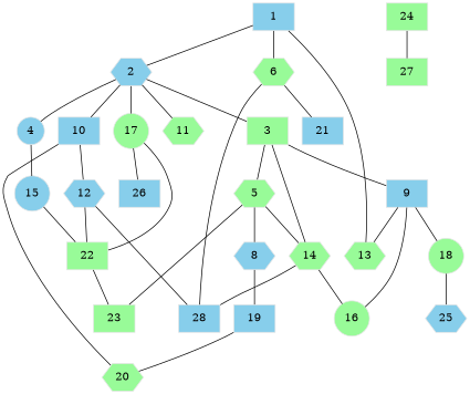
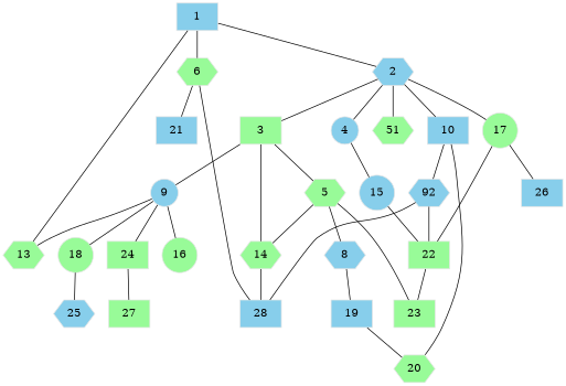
  graph {
    node [color=gray90 fillcolor=palegreen shape=box style=filled]
    edge [weight=1.0]
    2 [fillcolor=skyblue shape=hexagon]
    1 [fillcolor=skyblue]
    6 [shape=hexagon]
    13 [shape=hexagon]
    3
    4 [fillcolor=skyblue shape=circle]
    10 [fillcolor=skyblue]
-   11 [shape=hexagon]
+   11 [shape=hexagon label=51]
    17 [shape=circle]
    21 [fillcolor=skyblue]
    28 [fillcolor=skyblue]
    5 [shape=hexagon]
-   9 [fillcolor=skyblue]
+   9 [fillcolor=skyblue shape=circle]
    14 [shape=hexagon]
    15 [fillcolor=skyblue shape=circle]
-   12 [fillcolor=skyblue shape=hexagon]
+   12 [fillcolor=skyblue shape=hexagon label=92]
    20 [shape=hexagon]
    22
    26 [fillcolor=skyblue]
    8 [fillcolor=skyblue shape=hexagon]
    23
    16 [shape=circle]
    18 [shape=circle]
    24
    19 [fillcolor=skyblue]
    25 [fillcolor=skyblue shape=hexagon]
    27
    2 -- 3
    2 -- 4
    2 -- 10
    2 -- 11
    2 -- 17 [weight=2.0]
    1 -- 2
    1 -- 6
    1 -- 13
    6 -- 21
    6 -- 28
    3 -- 5
    3 -- 9 [weight=2.0]
    3 -- 14
    4 -- 15
    10 -- 12
    10 -- 20
    17 -- 22
    17 -- 26
    5 -- 14
    5 -- 8 [weight=2.0]
    5 -- 23
    9 -- 13
    9 -- 16
    9 -- 18
+   9 -- 24
    14 -- 28
-   14 -- 16
    15 -- 22
    12 -- 28
    12 -- 22
    22 -- 23
    8 -- 19
    18 -- 25
    24 -- 27
    19 -- 20
  }
